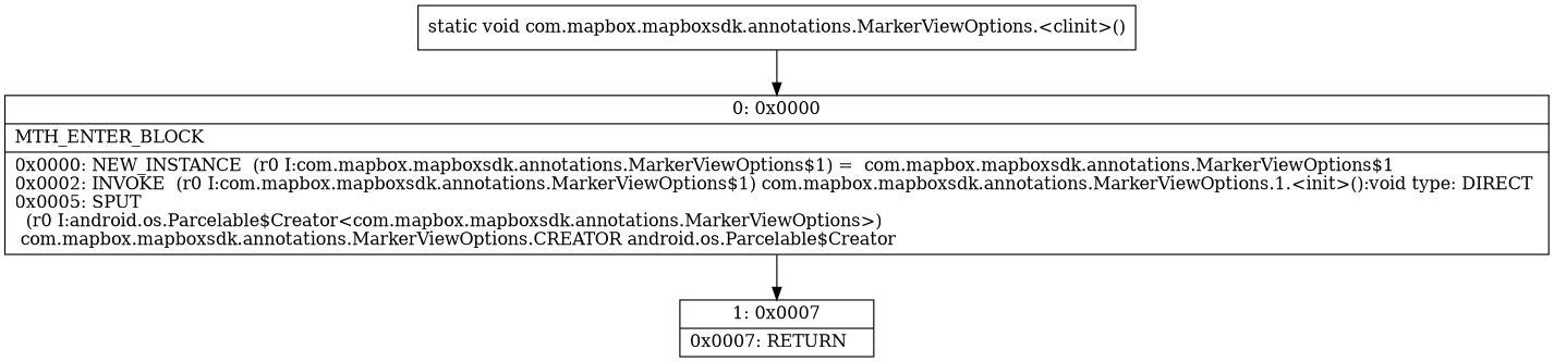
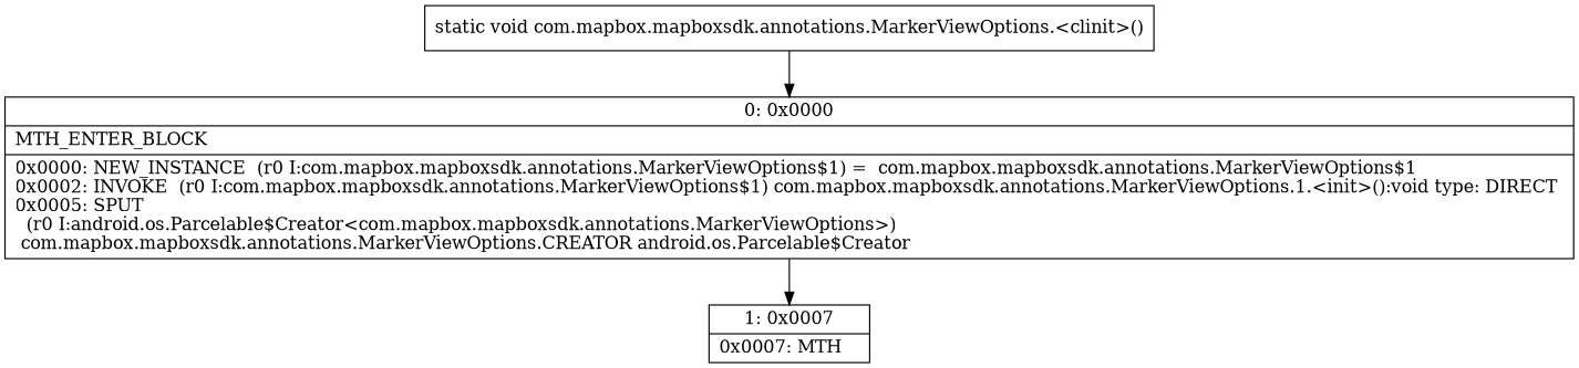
  digraph {
    node [shape=record]
    n1 [label="{0\:\ 0x0000|MTH_ENTER_BLOCK\l|0x0000: NEW_INSTANCE  (r0 I:com.mapbox.mapboxsdk.annotations.MarkerViewOptions$1) =  com.mapbox.mapboxsdk.annotations.MarkerViewOptions$1 \l0x0002: INVOKE  (r0 I:com.mapbox.mapboxsdk.annotations.MarkerViewOptions$1) com.mapbox.mapboxsdk.annotations.MarkerViewOptions.1.\<init\>():void type: DIRECT \l0x0005: SPUT  \l  (r0 I:android.os.Parcelable$Creator\<com.mapbox.mapboxsdk.annotations.MarkerViewOptions\>)\l com.mapbox.mapboxsdk.annotations.MarkerViewOptions.CREATOR android.os.Parcelable$Creator \l}"]
-   n2 [label="{1\:\ 0x0007|0x0007: RETURN   \l}"]
+   n2 [label="{1\:\ 0x0007|0x0007: MTH   \l}"]
    n3 [label="{static void com.mapbox.mapboxsdk.annotations.MarkerViewOptions.\<clinit\>() }"]
    n1 -> n2
    n3 -> n1
  }
